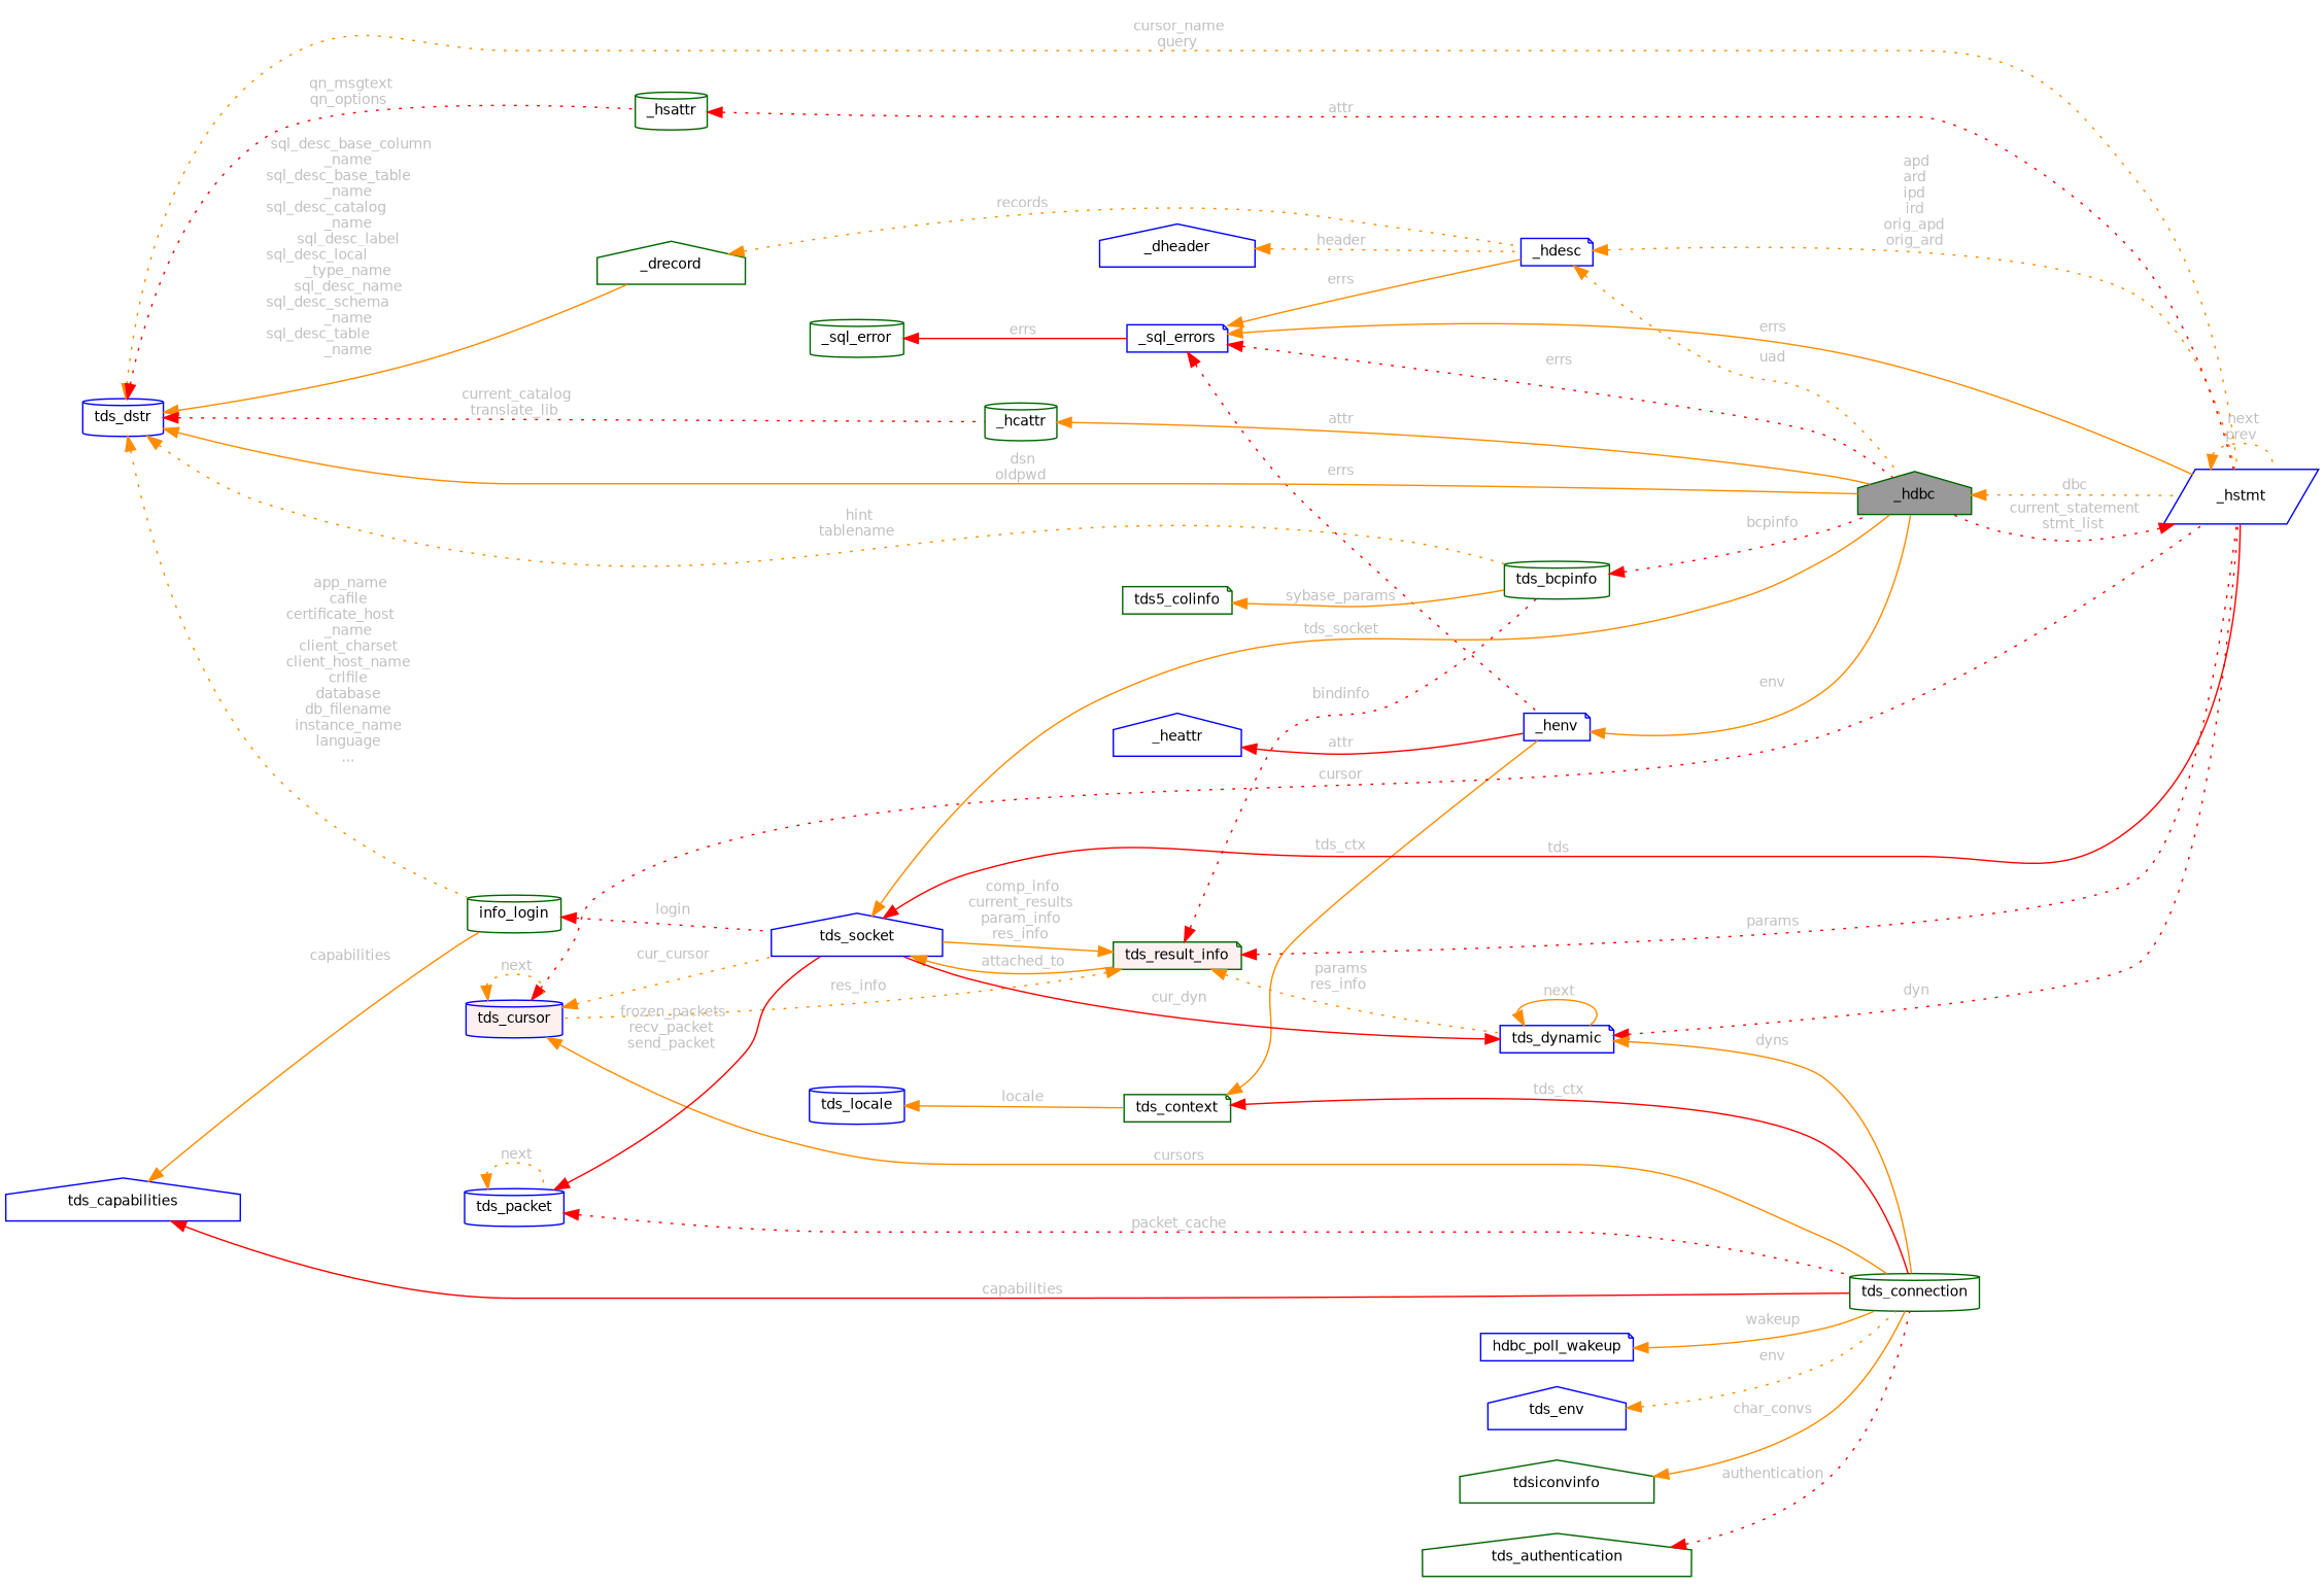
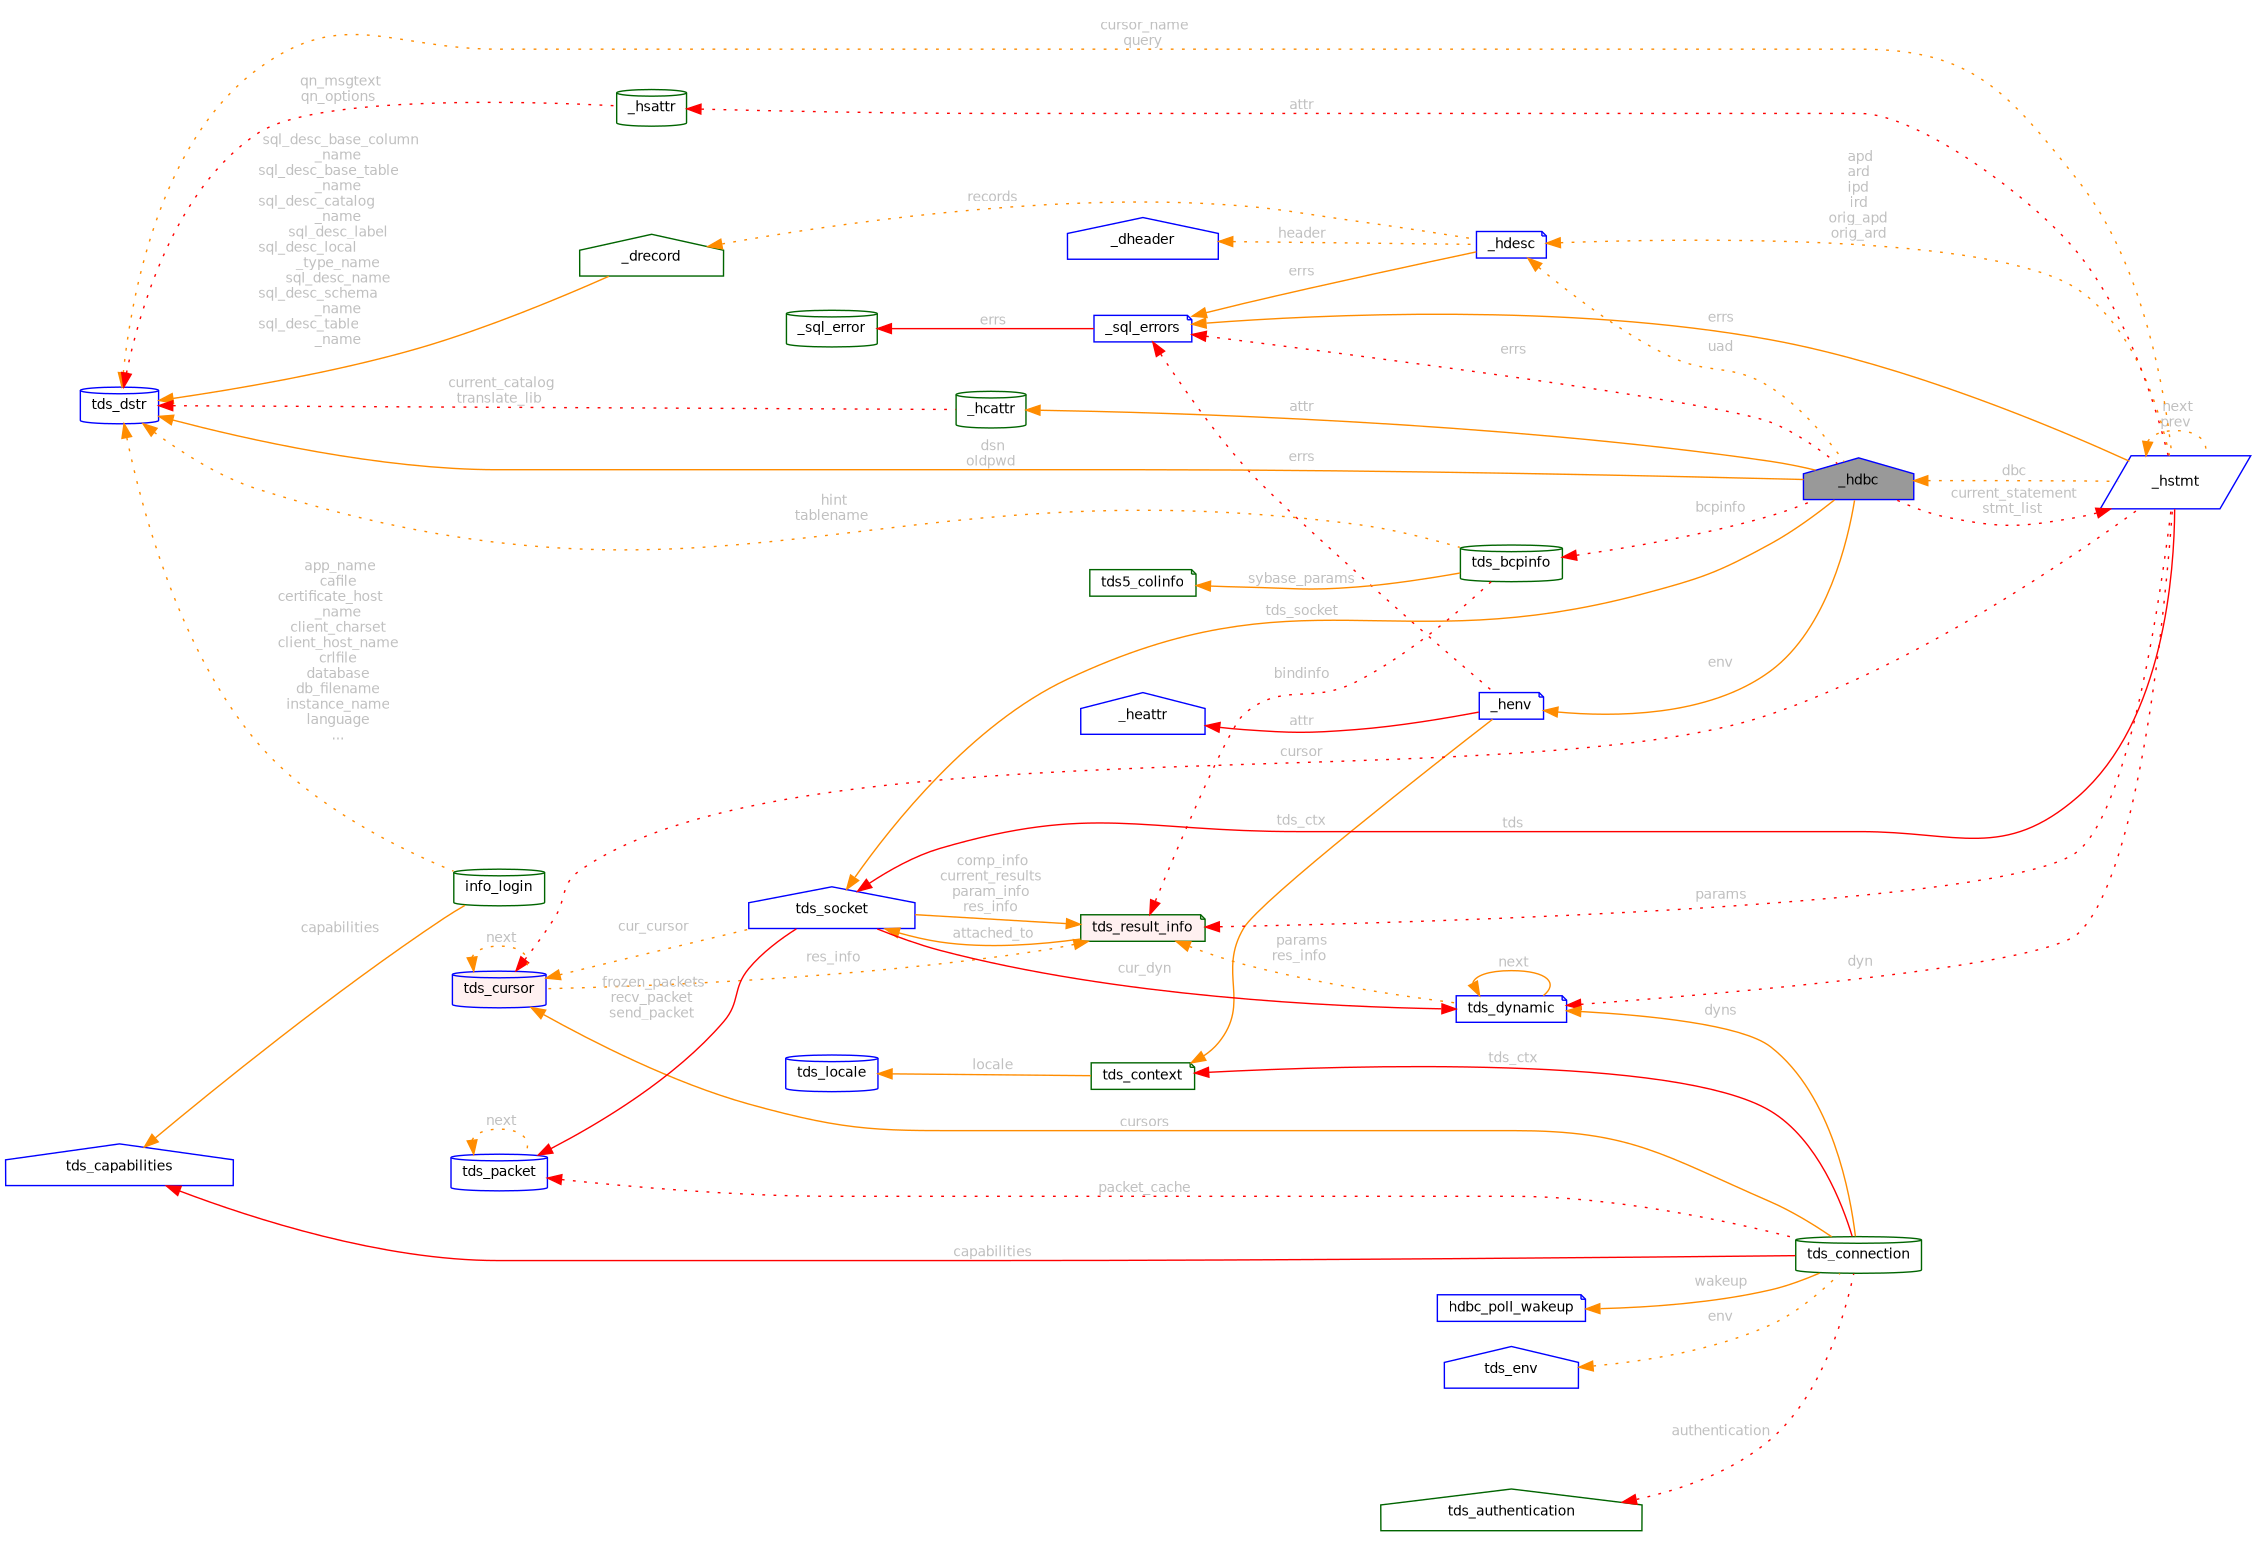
  digraph {
    rankdir=LR
    node [color=blue fillcolor=white fontname=Helvetica fontsize=10 shape=cylinder style=filled]
    edge [color=darkorange dir=back fontcolor=grey fontname=Helvetica fontsize=10 labelfontname=Helvetica labelfontsize=10 style=dotted]
-   n1 [color=darkgreen fillcolor=grey60 fontcolor=black height=0.2 label=_hdbc shape=house width=0.4]
+   n1 [fillcolor=grey60 fontcolor=black height=0.2 label=_hdbc shape=house width=0.4]
    n2 [height=0.2 label=_hstmt shape=parallelogram width=0.4]
    n3 [height=0.2 label=_sql_errors shape=note width=0.4]
    n4 [height=0.2 label=_henv shape=note width=0.4]
    n5 [height=0.2 label=_hdesc shape=note width=0.4]
    n6 [color=darkgreen height=0.2 label=_sql_error width=0.4]
    n7 [color=darkgreen height=0.2 label=tds_context shape=note width=0.4]
    n8 [color=darkgreen height=0.2 label=tds_connection width=0.4]
    n9 [height=0.2 label=tds_locale width=0.4]
    n10 [height=0.2 label=_heattr shape=house width=0.4]
    n11 [height=0.2 label=tds_socket shape=house width=0.4]
    n12 [color=darkgreen fillcolor="#FFF0F0" height=0.2 label=tds_result_info shape=note width=0.4]
    n13 [fillcolor="#FFF0F0" height=0.2 label=tds_cursor width=0.4]
    n14 [height=0.2 label=tds_dynamic shape=note width=0.4]
    n15 [color=darkgreen height=0.2 label=tds_bcpinfo width=0.4]
    n16 [height=0.2 label=hdbc_poll_wakeup shape=note width=0.4]
    n17 [height=0.2 label=tds_env shape=house width=0.4]
-   n18 [color=darkgreen height=0.2 label=tdsiconvinfo shape=house width=0.4]
    n19 [height=0.2 label=tds_capabilities shape=house width=0.4]
    n20 [color=darkgreen height=0.2 label=info_login width=0.4]
    n21 [height=0.2 label=tds_packet width=0.4]
    n22 [color=darkgreen height=0.2 label=tds_authentication shape=house width=0.4]
    n23 [height=0.2 label=tds_dstr width=0.4]
    n24 [color=darkgreen height=0.2 label=_drecord shape=house width=0.4]
    n25 [color=darkgreen height=0.2 label=_hsattr width=0.4]
    n26 [color=darkgreen height=0.2 label=_hcattr width=0.4]
    n27 [height=0.2 label=_dheader shape=house width=0.4]
    n28 [color=darkgreen height=0.2 label=tds5_colinfo shape=note width=0.4]
    n1 -> n2 [label=" dbc"]
    n2 -> n1 [color=red label=" current_statement\nstmt_list"]
    n2 -> n2 [label=" next\nprev"]
    n3 -> n1 [color=red label=" errs"]
    n3 -> n2 [label=" errs" style=solid]
    n3 -> n4 [color=red label=" errs"]
    n3 -> n5 [label=" errs" style=solid]
    n4 -> n1 [label=" env" style=solid]
    n5 -> n1 [label=" uad"]
    n5 -> n2 [label=" apd\nard\nipd\nird\norig_apd\norig_ard"]
    n6 -> n3 [color=red label=" errs" style=solid]
    n7 -> n4 [label=" tds_ctx" style=solid]
    n7 -> n8 [color=red label=" tds_ctx" style=solid]
    n9 -> n7 [label=" locale" style=solid]
    n10 -> n4 [color=red label=" attr" style=solid]
    n11 -> n1 [label=" tds_socket" style=solid]
    n11 -> n2 [color=red label=" tds" style=solid]
    n11 -> n12 [label=" attached_to" style=solid]
    n12 -> n2 [color=red label=" params"]
    n12 -> n11 [label=" comp_info\ncurrent_results\nparam_info\nres_info" style=solid]
    n12 -> n13 [label=" res_info"]
    n12 -> n14 [label=" params\nres_info"]
    n12 -> n15 [color=red label=" bindinfo"]
    n13 -> n2 [color=red label=" cursor"]
    n13 -> n8 [label=" cursors" style=solid]
    n13 -> n11 [label=" cur_cursor"]
    n13 -> n13 [label=" next"]
    n14 -> n2 [color=red label=" dyn"]
    n14 -> n8 [label=" dyns" style=solid]
    n14 -> n11 [color=red label=" cur_dyn" style=solid]
    n14 -> n14 [label=" next" style=solid]
    n15 -> n1 [color=red label=" bcpinfo"]
    n16 -> n8 [label=" wakeup" style=solid]
    n17 -> n8 [label=" env"]
-   n18 -> n8 [label=" char_convs" style=solid]
    n19 -> n8 [color=red label=" capabilities" style=solid]
    n19 -> n20 [label=" capabilities" style=solid]
-   n20 -> n11 [color=red label=" login"]
    n21 -> n8 [color=red label=" packet_cache"]
    n21 -> n11 [color=red label=" frozen_packets\nrecv_packet\nsend_packet" style=solid]
    n21 -> n21 [label=" next"]
    n22 -> n8 [color=red label=" authentication"]
    n23 -> n1 [label=" dsn\noldpwd" style=solid]
    n23 -> n2 [label=" cursor_name\nquery"]
    n23 -> n15 [label=" hint\ntablename"]
    n23 -> n20 [label=" app_name\ncafile\ncertificate_host\l_name\nclient_charset\nclient_host_name\ncrlfile\ndatabase\ndb_filename\ninstance_name\nlanguage\n..."]
    n23 -> n24 [label=" sql_desc_base_column\l_name\nsql_desc_base_table\l_name\nsql_desc_catalog\l_name\nsql_desc_label\nsql_desc_local\l_type_name\nsql_desc_name\nsql_desc_schema\l_name\nsql_desc_table\l_name" style=solid]
    n23 -> n25 [color=red label=" qn_msgtext\nqn_options"]
    n23 -> n26 [color=red label=" current_catalog\ntranslate_lib"]
    n24 -> n5 [label=" records"]
    n25 -> n2 [color=red label=" attr"]
    n26 -> n1 [label=" attr" style=solid]
    n27 -> n5 [label=" header"]
    n28 -> n15 [label=" sybase_params" style=solid]
  }
